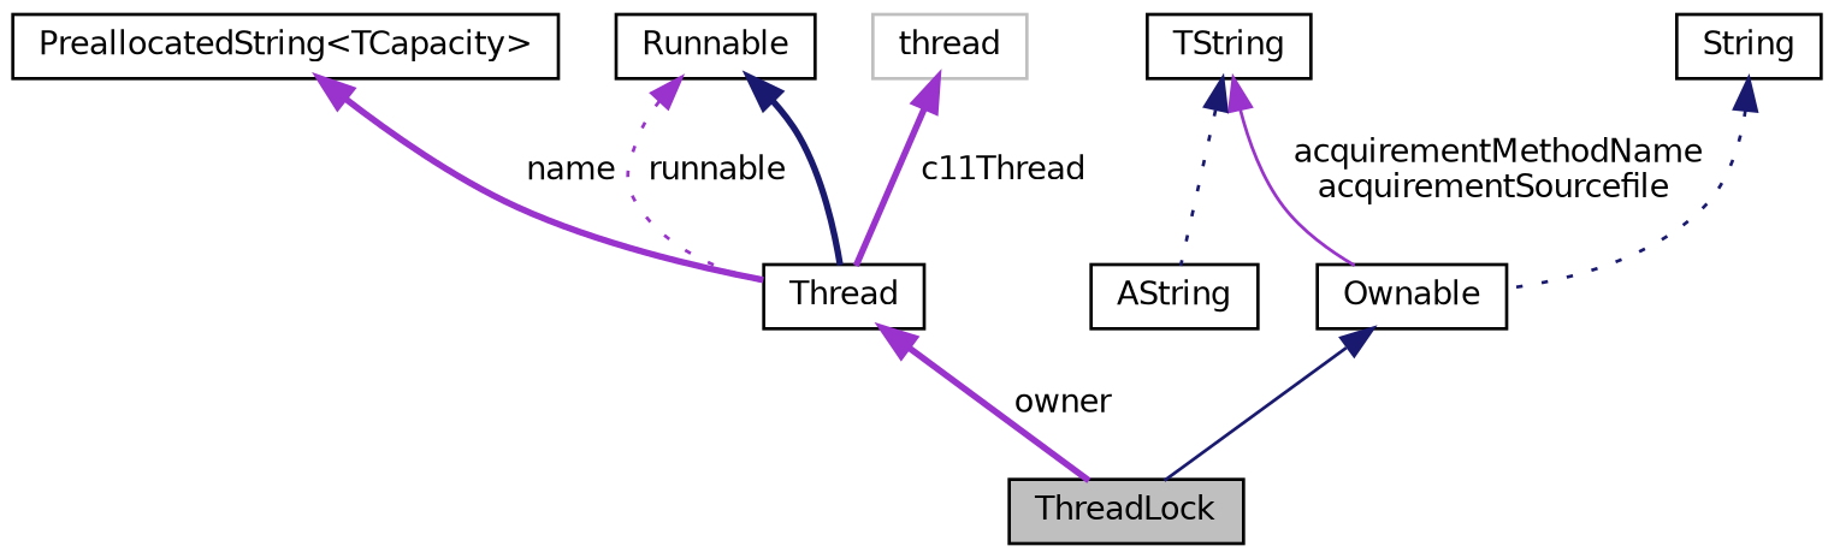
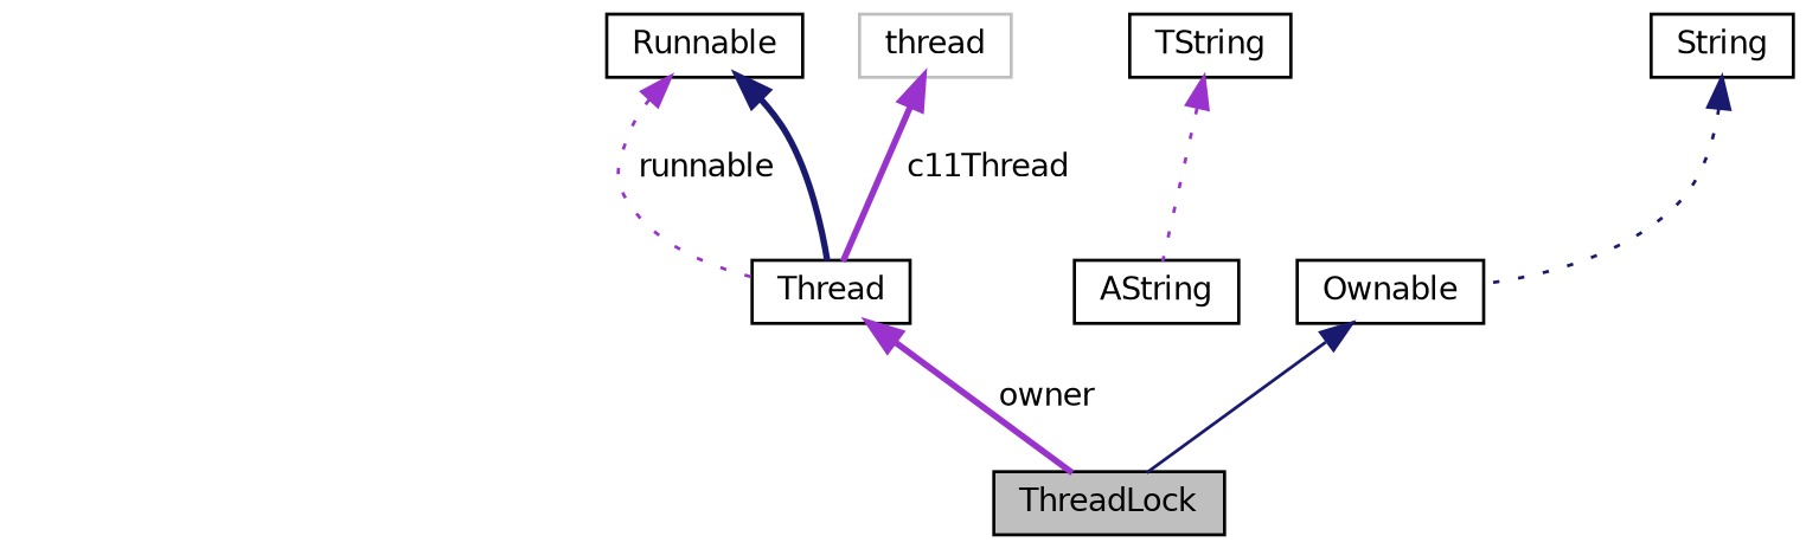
  digraph {
    node [color=black fillcolor=white fontname=Helvetica fontsize=10 shape=record style=filled]
    edge [color=darkorchid3 dir=back fontname=Helvetica fontsize=10 labelfontname=Helvetica labelfontsize=10 style=bold]
    n1 [fillcolor=grey75 fontcolor=black height=0.2 label=ThreadLock width=0.4]
-   n2 [height=0.2 label="PreallocatedString\<TCapacity\>" width=0.4]
    n3 [height=0.2 label=Thread width=0.4]
    n4 [height=0.2 label=Ownable width=0.4]
    n5 [height=0.2 label=TString width=0.4]
    n6 [height=0.2 label=AString width=0.4]
    n7 [height=0.2 label=String width=0.4]
    n8 [height=0.2 label=Runnable width=0.4]
    n9 [color=grey75 height=0.2 label=thread width=0.4]
-   n2 -> n3 [label=" name"]
    n3 -> n1 [label=" owner"]
    n4 -> n1 [color=midnightblue style=solid]
-   n5 -> n4 [label=" acquirementMethodName\nacquirementSourcefile" style=solid]
-   n5 -> n6 [color=midnightblue style=dotted]
+   n5 -> n6 [style=dotted]
    n7 -> n4 [color=midnightblue style=dotted]
    n8 -> n3 [color=midnightblue]
    n8 -> n3 [label=" runnable" style=dotted]
    n9 -> n3 [label=" c11Thread"]
  }
